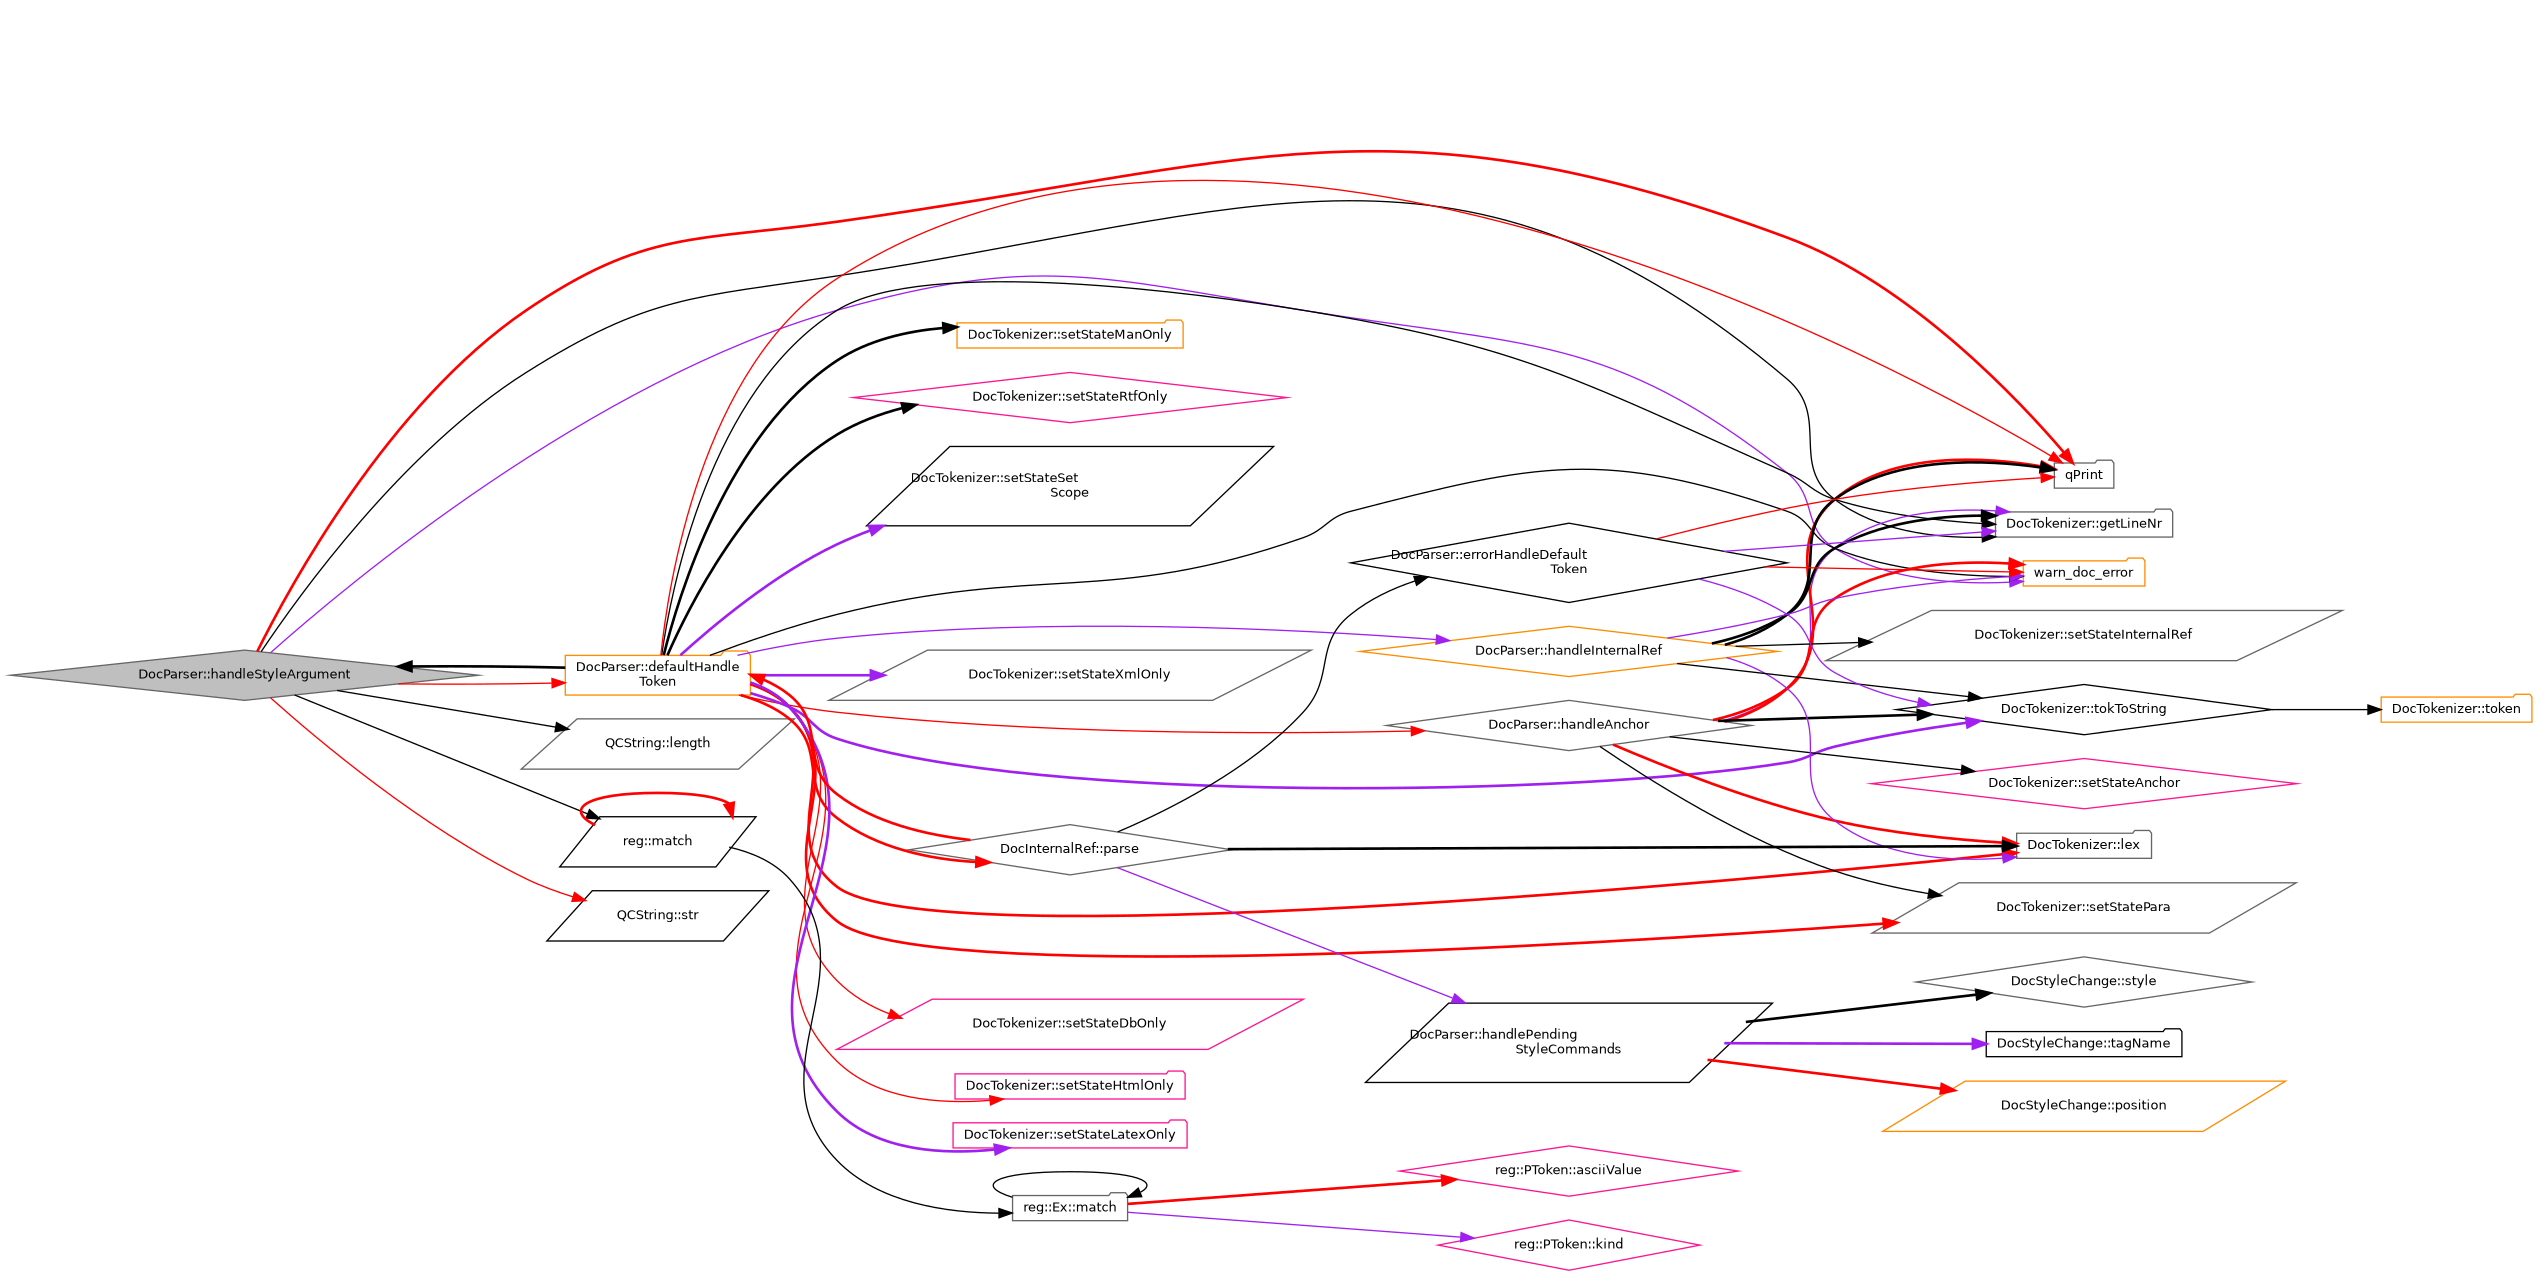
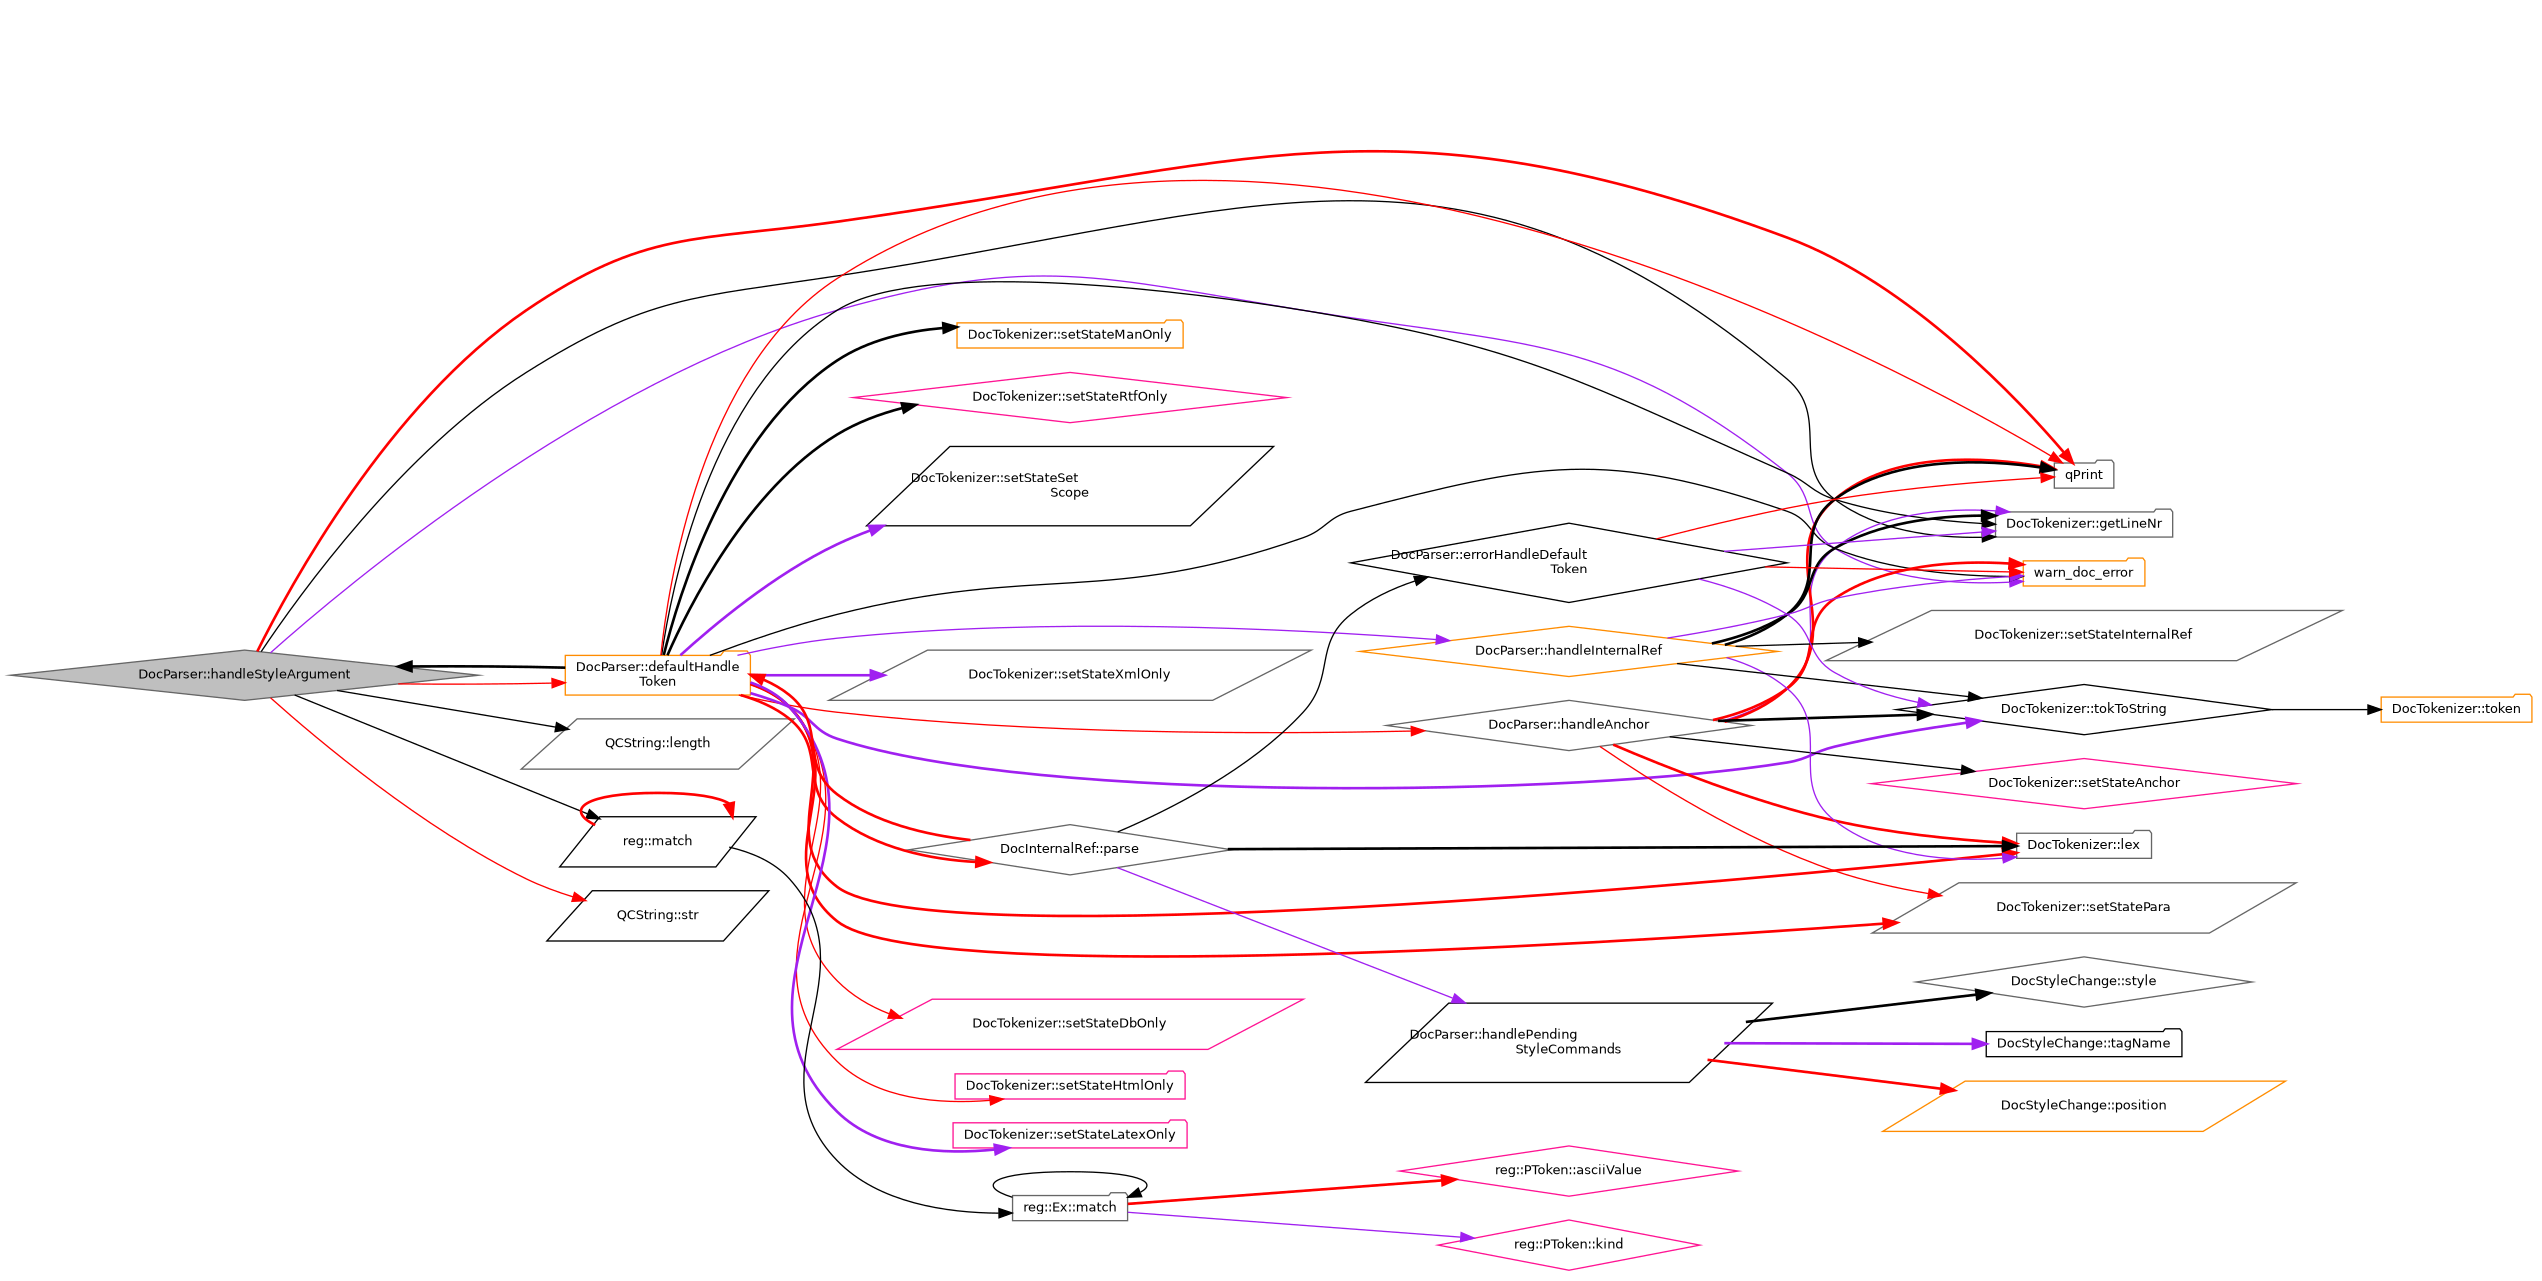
  digraph {
    rankdir=LR
    node [color=gray40 fillcolor=white fontname=Helvetica fontsize=10 shape=diamond style=filled]
    edge [color=black fontname=Helvetica fontsize=10 labelfontname=Helvetica labelfontsize=10 style=solid]
    n1 [fillcolor=grey75 fontcolor=black height=0.2 label="DocParser::handleStyleArgument" width=0.4]
    n2 [color=darkorange height=0.2 label="DocParser::defaultHandle\lToken" shape=folder width=0.4]
    n3 [height=0.2 label="DocTokenizer::getLineNr" shape=folder width=0.4]
    n4 [height=0.2 label=qPrint shape=folder width=0.4]
    n5 [color=darkorange height=0.2 label=warn_doc_error shape=folder width=0.4]
    n6 [height=0.2 label="QCString::length" shape=parallelogram width=0.4]
    n7 [color=black height=0.2 label="reg::match" shape=parallelogram width=0.4]
    n8 [color=black height=0.2 label="QCString::str" shape=parallelogram width=0.4]
    n9 [height=0.2 label="DocTokenizer::lex" shape=folder width=0.4]
    n10 [height=0.2 label="DocParser::handleAnchor" width=0.4]
    n11 [height=0.2 label="DocTokenizer::setStatePara" shape=parallelogram width=0.4]
    n12 [color=black height=0.2 label="DocTokenizer::tokToString" width=0.4]
    n13 [color=darkorange height=0.2 label="DocParser::handleInternalRef" width=0.4]
    n14 [height=0.2 label="DocInternalRef::parse" width=0.4]
    n15 [color=deeppink height=0.2 label="DocTokenizer::setStateDbOnly" shape=parallelogram width=0.4]
    n16 [color=deeppink height=0.2 label="DocTokenizer::setStateHtmlOnly" shape=folder width=0.4]
    n17 [color=deeppink height=0.2 label="DocTokenizer::setStateLatexOnly" shape=folder width=0.4]
    n18 [color=darkorange height=0.2 label="DocTokenizer::setStateManOnly" shape=folder width=0.4]
    n19 [color=deeppink height=0.2 label="DocTokenizer::setStateRtfOnly" width=0.4]
    n20 [color=black height=0.2 label="DocTokenizer::setStateSet\lScope" shape=parallelogram width=0.4]
    n21 [height=0.2 label="DocTokenizer::setStateXmlOnly" shape=parallelogram width=0.4]
    n22 [height=0.2 label="reg::Ex::match" shape=folder width=0.4]
    n23 [color=deeppink height=0.2 label="DocTokenizer::setStateAnchor" width=0.4]
    n24 [color=darkorange height=0.2 label="DocTokenizer::token" shape=folder width=0.4]
    n25 [height=0.2 label="DocTokenizer::setStateInternalRef" shape=parallelogram width=0.4]
    n26 [color=black height=0.2 label="DocParser::errorHandleDefault\lToken" width=0.4]
    n27 [color=black height=0.2 label="DocParser::handlePending\lStyleCommands" shape=parallelogram width=0.4]
    n28 [color=darkorange height=0.2 label="DocStyleChange::position" shape=parallelogram width=0.4]
    n29 [height=0.2 label="DocStyleChange::style" width=0.4]
    n30 [color=black height=0.2 label="DocStyleChange::tagName" shape=folder width=0.4]
    n31 [color=deeppink height=0.2 label="reg::PToken::asciiValue" width=0.4]
    n32 [color=deeppink height=0.2 label="reg::PToken::kind" width=0.4]
    n1 -> n2 [color=red]
    n1 -> n3
    n1 -> n4 [color=red style=bold]
    n1 -> n5 [color=purple]
    n1 -> n6
    n1 -> n7
    n1 -> n8 [color=red]
    n2 -> n1 [style=bold]
    n2 -> n3
    n2 -> n4 [color=red]
    n2 -> n5
    n2 -> n9 [color=red style=bold]
    n2 -> n10 [color=red]
    n2 -> n11 [color=red style=bold]
    n2 -> n12 [color=purple style=bold]
    n2 -> n13 [color=purple]
    n2 -> n14 [color=red style=bold]
    n2 -> n15 [color=red]
    n2 -> n16 [color=red]
    n2 -> n17 [color=purple style=bold]
    n2 -> n18 [style=bold]
    n2 -> n19 [style=bold]
    n2 -> n20 [color=purple style=bold]
    n2 -> n21 [color=purple style=bold]
    n7 -> n7 [color=red style=bold]
    n7 -> n22
    n10 -> n3 [color=purple]
    n10 -> n4 [color=red style=bold]
    n10 -> n5 [color=red style=bold]
    n10 -> n9 [color=red style=bold]
-   n10 -> n11
+   n10 -> n11 [color=red]
    n10 -> n12 [style=bold]
    n10 -> n23
    n12 -> n24
    n13 -> n3 [style=bold]
    n13 -> n4 [style=bold]
    n13 -> n5 [color=purple]
    n13 -> n9 [color=purple]
    n13 -> n12
    n13 -> n25
    n14 -> n2 [color=red style=bold]
    n14 -> n9 [style=bold]
    n14 -> n26
    n14 -> n27 [color=purple]
    n22 -> n22
    n22 -> n31 [color=red style=bold]
    n22 -> n32 [color=purple]
    n26 -> n3 [color=purple]
    n26 -> n4 [color=red]
    n26 -> n5 [color=red]
    n26 -> n12 [color=purple]
    n27 -> n28 [color=red style=bold]
    n27 -> n29 [style=bold]
    n27 -> n30 [color=purple style=bold]
  }
